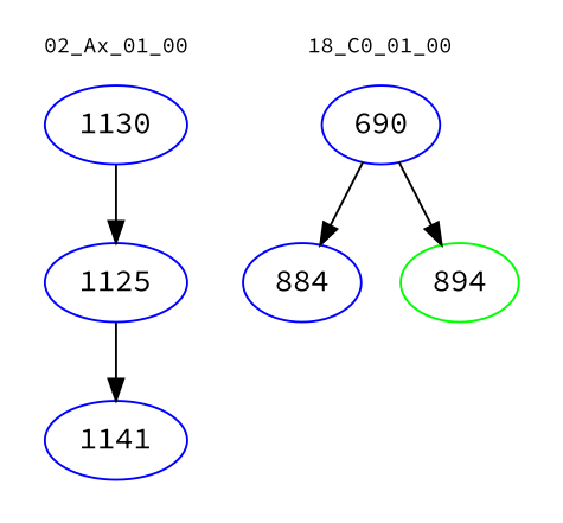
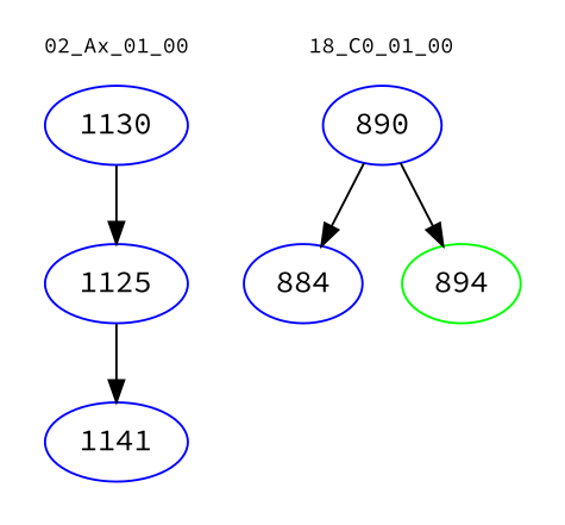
  digraph {
    fontname="Source Code Pro"
    node [color=blue fontname="Source Code Pro"]
    edge [color=black fontname="Source Code Pro"]
    n1 [label=1130]
    n2 [label=1125]
    n3 [label=1141]
-   n4 [label=690]
+   n4 [label=890]
    n5 [label=884]
    n6 [color=green label=894]
    subgraph cluster_1 {
      color=white
      fontsize=10
      label="02_Ax_01_00"
      n1
      n2
      n3
    }
    subgraph cluster_2 {
      color=white
      fontsize=10
      label="18_C0_01_00"
      n4
      n5
      n6
    }
    n1 -> n2
    n2 -> n3
    n4 -> n5
    n4 -> n6
  }
